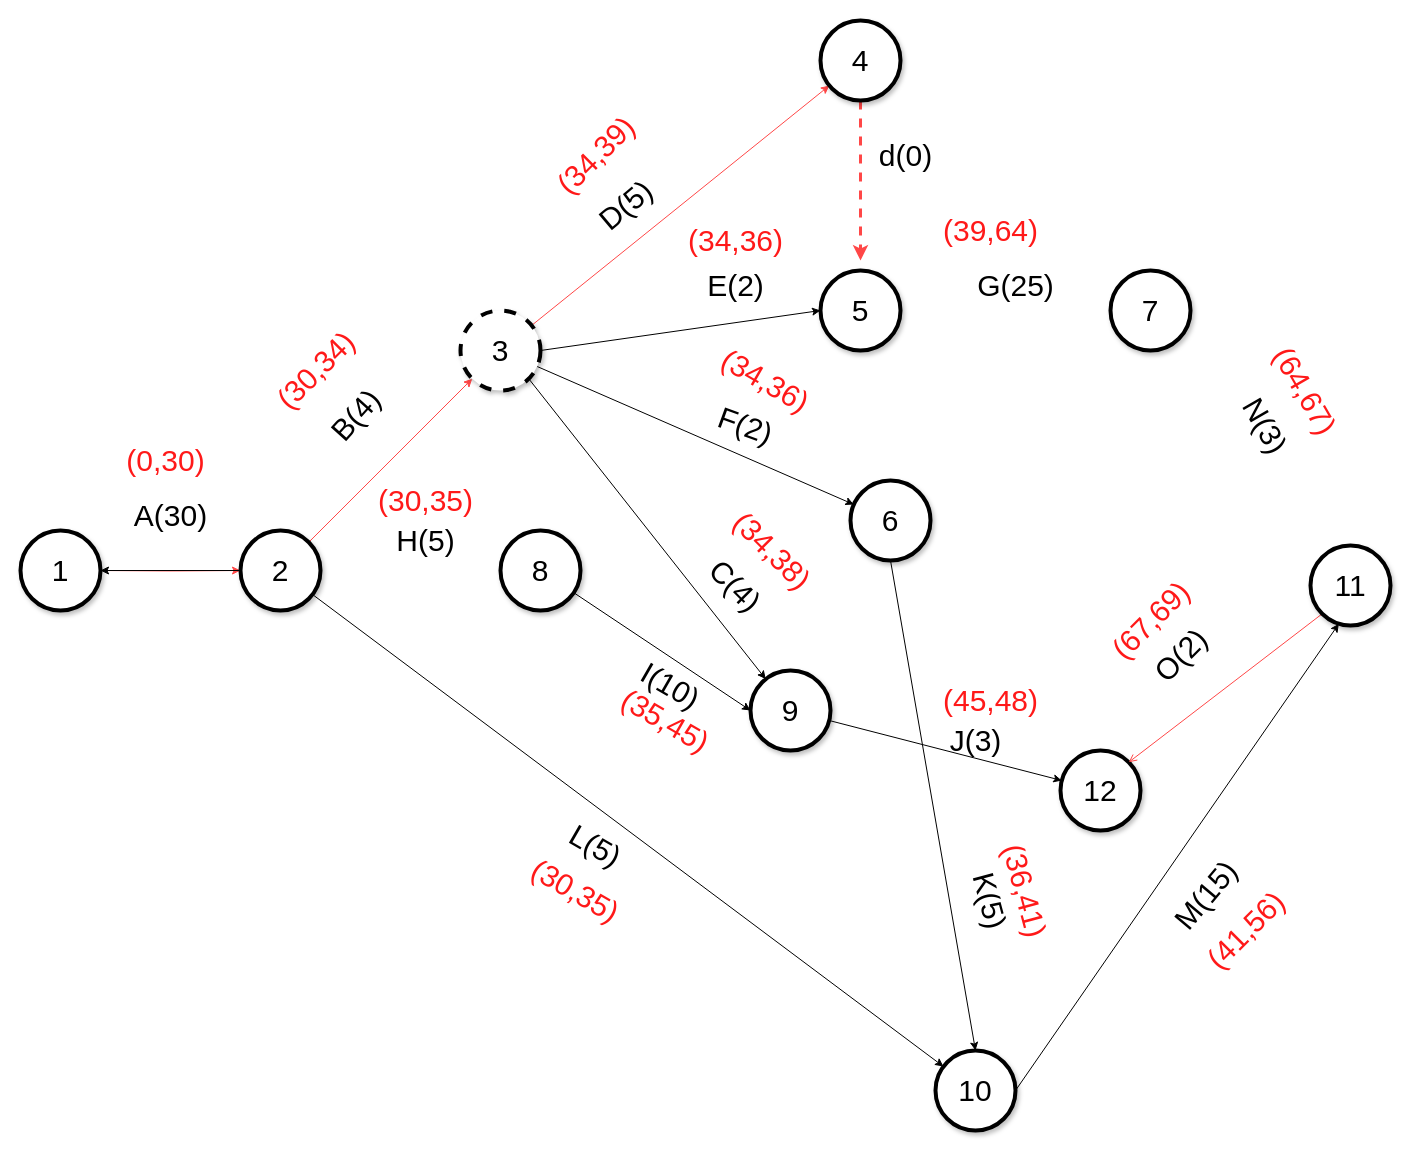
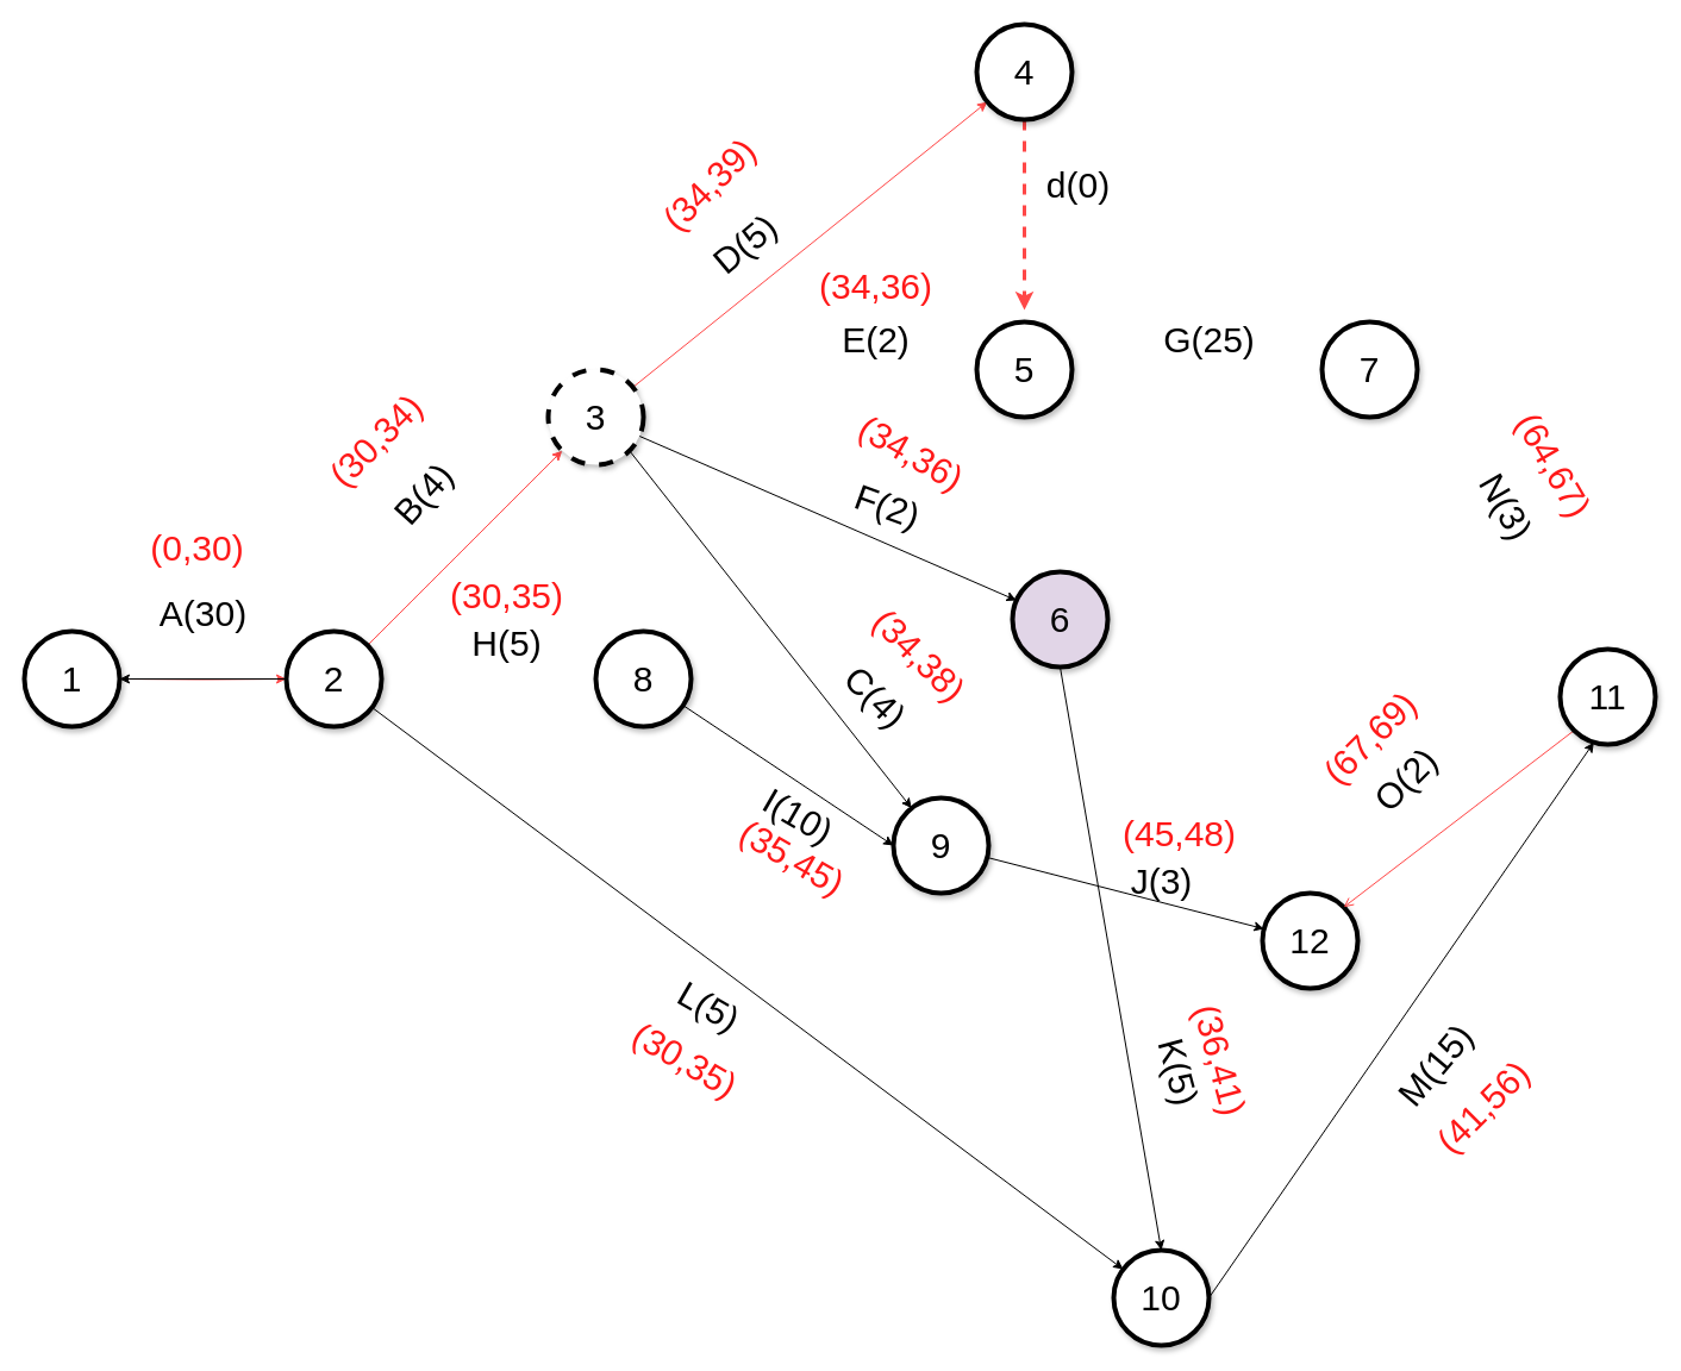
  <mxCell id="0" value="" style=";html=1;" />
  <mxCell id="1" style=";html=1;" parent="0" />
  <mxCell id="2" value="" style="edgeStyle=orthogonalEdgeStyle;orthogonalLoop=1;jettySize=auto;html=1;strokeColor=#FF4747;" edge="1" parent="1" target="7"><mxGeometry relative="1" as="geometry"><mxPoint x="100" y="570" as="sourcePoint" /></mxGeometry></mxCell>
  <mxCell id="3" value="1" style="ellipse;whiteSpace=wrap;html=1;shadow=1;strokeWidth=4;fontSize=30;align=center;" parent="1" vertex="1"><mxGeometry x="20" y="530" width="80" height="80" as="geometry" /></mxCell>
  <mxCell id="4" value="" style="edgeStyle=orthogonalEdgeStyle;orthogonalLoop=1;jettySize=auto;html=1;" edge="1" parent="1" source="7" target="3"><mxGeometry relative="1" as="geometry" /></mxCell>
  <mxCell id="5" value="" style="orthogonalLoop=1;jettySize=auto;html=1;strokeColor=#FF4747;" edge="1" parent="1" source="7" target="14"><mxGeometry relative="1" as="geometry" /></mxCell>
  <mxCell id="6" value="" style="edgeStyle=none;orthogonalLoop=1;jettySize=auto;html=1;" edge="1" parent="1" source="7" target="25"><mxGeometry relative="1" as="geometry" /></mxCell>
  <mxCell id="7" value="2" style="ellipse;whiteSpace=wrap;html=1;shadow=1;strokeWidth=4;fontSize=30;align=center;" vertex="1" parent="1"><mxGeometry x="240" y="530" width="80" height="80" as="geometry" /></mxCell>
  <mxCell id="8" value="" style="edgeStyle=none;orthogonalLoop=1;jettySize=auto;html=1;entryX=0;entryY=0.5;entryDx=0;entryDy=0;" edge="1" parent="1" source="9" target="22"><mxGeometry relative="1" as="geometry"><mxPoint x="820" y="750" as="targetPoint" /></mxGeometry></mxCell>
  <mxCell id="9" value="8" style="ellipse;whiteSpace=wrap;html=1;shadow=1;strokeWidth=4;fontSize=30;align=center;" vertex="1" parent="1"><mxGeometry x="500" y="530" width="80" height="80" as="geometry" /></mxCell>
  <mxCell id="10" value="" style="edgeStyle=none;orthogonalLoop=1;jettySize=auto;html=1;strokeColor=#FF4747;" edge="1" parent="1" source="14" target="16"><mxGeometry relative="1" as="geometry" /></mxCell>
  <mxCell id="11" value="" style="edgeStyle=none;orthogonalLoop=1;jettySize=auto;html=1;" edge="1" parent="1" source="14" target="20"><mxGeometry relative="1" as="geometry" /></mxCell>
  <mxCell id="12" style="edgeStyle=none;orthogonalLoop=1;jettySize=auto;html=1;exitX=1;exitY=1;exitDx=0;exitDy=0;" edge="1" parent="1" source="14" target="22"><mxGeometry relative="1" as="geometry" /></mxCell>
- <mxCell id="13" style="edgeStyle=none;orthogonalLoop=1;jettySize=auto;html=1;exitX=1;exitY=0.5;exitDx=0;exitDy=0;entryX=0;entryY=0.5;entryDx=0;entryDy=0;" edge="1" parent="1" source="14" target="17"><mxGeometry relative="1" as="geometry" /></mxCell>
  <mxCell id="14" value="3" style="ellipse;whiteSpace=wrap;html=1;shadow=1;strokeWidth=4;fontSize=30;align=center;dashed=1;" vertex="1" parent="1"><mxGeometry x="460" y="310" width="80" height="80" as="geometry" /></mxCell>
  <mxCell id="15" style="edgeStyle=orthogonalEdgeStyle;rounded=0;jumpStyle=sharp;orthogonalLoop=1;jettySize=auto;html=1;exitX=0.5;exitY=1;exitDx=0;exitDy=0;strokeColor=#FF4747;dashed=1;strokeWidth=3;" edge="1" parent="1" source="16"><mxGeometry relative="1" as="geometry"><mxPoint x="860" y="260" as="targetPoint" /></mxGeometry></mxCell>
  <mxCell id="16" value="4" style="ellipse;whiteSpace=wrap;html=1;shadow=1;strokeWidth=4;fontSize=30;align=center;" vertex="1" parent="1"><mxGeometry x="820" y="20" width="80" height="80" as="geometry" /></mxCell>
  <mxCell id="17" value="5" style="ellipse;whiteSpace=wrap;html=1;shadow=1;strokeWidth=4;fontSize=30;align=center;" vertex="1" parent="1"><mxGeometry x="820" y="270" width="80" height="80" as="geometry" /></mxCell>
  <mxCell id="18" value="7" style="ellipse;whiteSpace=wrap;html=1;shadow=1;strokeWidth=4;fontSize=30;align=center;" vertex="1" parent="1"><mxGeometry x="1110" y="270" width="80" height="80" as="geometry" /></mxCell>
  <mxCell id="19" style="edgeStyle=none;rounded=1;orthogonalLoop=1;jettySize=auto;html=1;exitX=0.5;exitY=1;exitDx=0;exitDy=0;entryX=0.5;entryY=0;entryDx=0;entryDy=0;fontSize=11;fontColor=#000000;strokeColor=#000000;" edge="1" parent="1" source="20" target="25"><mxGeometry relative="1" as="geometry" /></mxCell>
- <mxCell id="20" value="6" style="ellipse;whiteSpace=wrap;html=1;shadow=1;strokeWidth=4;fontSize=30;align=center;" vertex="1" parent="1"><mxGeometry x="850" y="480" width="80" height="80" as="geometry" /></mxCell>
+ <mxCell id="20" value="6" style="ellipse;whiteSpace=wrap;html=1;shadow=1;strokeWidth=4;fontSize=30;align=center;fillColor=#e1d5e7;" vertex="1" parent="1"><mxGeometry x="850" y="480" width="80" height="80" as="geometry" /></mxCell>
  <mxCell id="21" value="" style="edgeStyle=none;orthogonalLoop=1;jettySize=auto;html=1;" edge="1" parent="1" source="22" target="23"><mxGeometry relative="1" as="geometry" /></mxCell>
  <mxCell id="22" value="9" style="ellipse;whiteSpace=wrap;html=1;shadow=1;strokeWidth=4;fontSize=30;align=center;" vertex="1" parent="1"><mxGeometry x="750" y="670" width="80" height="80" as="geometry" /></mxCell>
  <mxCell id="23" value="12" style="ellipse;whiteSpace=wrap;html=1;shadow=1;strokeWidth=4;fontSize=30;align=center;" vertex="1" parent="1"><mxGeometry x="1060" y="750" width="80" height="80" as="geometry" /></mxCell>
  <mxCell id="24" style="edgeStyle=none;orthogonalLoop=1;jettySize=auto;html=1;exitX=1;exitY=0.5;exitDx=0;exitDy=0;entryX=0.354;entryY=0.979;entryDx=0;entryDy=0;entryPerimeter=0;" edge="1" parent="1" source="25" target="27"><mxGeometry relative="1" as="geometry"><mxPoint x="1310" y="610" as="targetPoint" /></mxGeometry></mxCell>
  <mxCell id="25" value="10" style="ellipse;whiteSpace=wrap;html=1;shadow=1;strokeWidth=4;fontSize=30;align=center;" vertex="1" parent="1"><mxGeometry x="935" y="1050" width="80" height="80" as="geometry" /></mxCell>
  <mxCell id="26" style="edgeStyle=none;orthogonalLoop=1;jettySize=auto;html=1;exitX=0;exitY=1;exitDx=0;exitDy=0;entryX=1;entryY=0;entryDx=0;entryDy=0;strokeColor=#FF4747;endArrow=open;" edge="1" parent="1" source="27" target="23"><mxGeometry relative="1" as="geometry" /></mxCell>
  <mxCell id="27" value="11" style="ellipse;whiteSpace=wrap;html=1;shadow=1;strokeWidth=4;fontSize=30;align=center;" vertex="1" parent="1"><mxGeometry x="1310" y="545" width="80" height="80" as="geometry" /></mxCell>
  <mxCell id="28" value="&lt;span style=&quot;font-size: 30px&quot;&gt;A(30)&lt;/span&gt;" style="text;html=1;align=center;verticalAlign=middle;resizable=0;points=[];autosize=1;strokeColor=none;" vertex="1" parent="1"><mxGeometry x="125" y="500" width="90" height="30" as="geometry" /></mxCell>
  <mxCell id="29" value="H(5)" style="text;html=1;align=center;verticalAlign=middle;resizable=0;points=[];autosize=1;strokeColor=none;fontSize=30;" vertex="1" parent="1"><mxGeometry x="390" y="520" width="70" height="40" as="geometry" /></mxCell>
  <mxCell id="30" value="&lt;span style=&quot;font-size: 30px&quot;&gt;B(4)&lt;/span&gt;" style="text;html=1;align=center;verticalAlign=middle;resizable=0;points=[];autosize=1;strokeColor=none;rotation=-48;" vertex="1" parent="1"><mxGeometry x="320" y="400" width="70" height="30" as="geometry" /></mxCell>
  <mxCell id="31" value="&lt;font style=&quot;font-size: 30px&quot;&gt;L(5)&lt;/font&gt;" style="text;html=1;align=center;verticalAlign=middle;resizable=0;points=[];autosize=1;strokeColor=none;rotation=30;" vertex="1" parent="1"><mxGeometry x="560" y="830" width="70" height="30" as="geometry" /></mxCell>
  <mxCell id="32" value="&lt;font style=&quot;font-size: 30px&quot;&gt;D(5)&lt;/font&gt;" style="text;html=1;align=center;verticalAlign=middle;resizable=0;points=[];autosize=1;strokeColor=none;rotation=-40;" vertex="1" parent="1"><mxGeometry x="590" y="190" width="70" height="30" as="geometry" /></mxCell>
  <mxCell id="33" value="&lt;font style=&quot;font-size: 30px&quot;&gt;d(0)&lt;/font&gt;" style="text;html=1;align=center;verticalAlign=middle;resizable=0;points=[];autosize=1;strokeColor=none;" vertex="1" parent="1"><mxGeometry x="870" y="140" width="70" height="30" as="geometry" /></mxCell>
  <mxCell id="34" value="&lt;font style=&quot;font-size: 30px&quot;&gt;E(2)&lt;/font&gt;" style="text;html=1;align=center;verticalAlign=middle;resizable=0;points=[];autosize=1;strokeColor=none;" vertex="1" parent="1"><mxGeometry x="700" y="270" width="70" height="30" as="geometry" /></mxCell>
  <mxCell id="35" value="&lt;font style=&quot;font-size: 30px&quot;&gt;C(4)&lt;/font&gt;" style="text;html=1;align=center;verticalAlign=middle;resizable=0;points=[];autosize=1;strokeColor=none;rotation=45;" vertex="1" parent="1"><mxGeometry x="700" y="570" width="70" height="30" as="geometry" /></mxCell>
  <mxCell id="36" value="&lt;font style=&quot;font-size: 30px&quot;&gt;F(2)&lt;/font&gt;" style="text;html=1;align=center;verticalAlign=middle;resizable=0;points=[];autosize=1;strokeColor=none;rotation=20;" vertex="1" parent="1"><mxGeometry x="710" y="410" width="70" height="30" as="geometry" /></mxCell>
  <mxCell id="37" value="&lt;font style=&quot;font-size: 30px&quot;&gt;I(10)&lt;/font&gt;" style="text;html=1;align=center;verticalAlign=middle;resizable=0;points=[];autosize=1;strokeColor=none;rotation=30;" vertex="1" parent="1"><mxGeometry x="630" y="670" width="80" height="30" as="geometry" /></mxCell>
  <mxCell id="38" value="&lt;font style=&quot;font-size: 30px&quot;&gt;M(15)&lt;/font&gt;" style="text;html=1;align=center;verticalAlign=middle;resizable=0;points=[];autosize=1;strokeColor=none;rotation=-50;" vertex="1" parent="1"><mxGeometry x="1160" y="880" width="90" height="30" as="geometry" /></mxCell>
  <mxCell id="39" value="&lt;font style=&quot;font-size: 30px&quot;&gt;J(3)&lt;/font&gt;" style="text;html=1;align=center;verticalAlign=middle;resizable=0;points=[];autosize=1;strokeColor=none;" vertex="1" parent="1"><mxGeometry x="940" y="725" width="70" height="30" as="geometry" /></mxCell>
  <mxCell id="40" value="&lt;font style=&quot;font-size: 30px&quot;&gt;G(25)&lt;/font&gt;" style="text;html=1;align=center;verticalAlign=middle;resizable=0;points=[];autosize=1;strokeColor=none;" vertex="1" parent="1"><mxGeometry x="970" y="270" width="90" height="30" as="geometry" /></mxCell>
  <mxCell id="41" value="&lt;font style=&quot;font-size: 30px&quot;&gt;N(3)&lt;/font&gt;" style="text;html=1;align=center;verticalAlign=middle;resizable=0;points=[];autosize=1;strokeColor=none;rotation=60;" vertex="1" parent="1"><mxGeometry x="1230" y="410" width="70" height="30" as="geometry" /></mxCell>
  <mxCell id="42" value="&lt;font style=&quot;font-size: 30px&quot;&gt;O(2)&lt;/font&gt;" style="text;html=1;align=center;verticalAlign=middle;resizable=0;points=[];autosize=1;strokeColor=none;rotation=-45;" vertex="1" parent="1"><mxGeometry x="1140" y="640" width="80" height="30" as="geometry" /></mxCell>
  <mxCell id="43" value="&lt;span style=&quot;font-size: 30px&quot;&gt;&lt;font style=&quot;font-size: 30px;&quot;&gt;(0,30)&lt;/font&gt;&lt;/span&gt;" style="text;html=1;align=center;verticalAlign=middle;resizable=0;points=[];autosize=1;strokeColor=none;fontSize=30;fontColor=#FF1919;" vertex="1" parent="1"><mxGeometry x="120" y="440" width="90" height="40" as="geometry" /></mxCell>
  <mxCell id="44" value="(30,34)" style="text;html=1;align=center;verticalAlign=middle;resizable=0;points=[];autosize=1;strokeColor=none;fontSize=30;fontColor=#FF1919;rotation=-45;" vertex="1" parent="1"><mxGeometry x="260" y="350" width="110" height="40" as="geometry" /></mxCell>
  <mxCell id="45" value="(34,39)" style="text;html=1;align=center;verticalAlign=middle;resizable=0;points=[];autosize=1;strokeColor=none;fontSize=30;fontColor=#FF1919;rotation=-45;" vertex="1" parent="1"><mxGeometry x="540" y="135" width="110" height="40" as="geometry" /></mxCell>
  <mxCell id="46" value="(34,36)" style="text;html=1;align=center;verticalAlign=middle;resizable=0;points=[];autosize=1;strokeColor=none;fontSize=30;fontColor=#FF1919;rotation=30;" vertex="1" parent="1"><mxGeometry x="710" y="360" width="110" height="40" as="geometry" /></mxCell>
  <mxCell id="47" value="&lt;font color=&quot;#000000&quot;&gt;K(5)&lt;/font&gt;" style="text;html=1;align=center;verticalAlign=middle;resizable=0;points=[];autosize=1;strokeColor=none;fontSize=30;fontColor=#FF1919;rotation=75;" vertex="1" parent="1"><mxGeometry x="955" y="880" width="70" height="40" as="geometry" /></mxCell>
- <mxCell id="48" value="(39,64)" style="text;html=1;align=center;verticalAlign=middle;resizable=0;points=[];autosize=1;strokeColor=none;fontSize=30;fontColor=#FF1919;" vertex="1" parent="1"><mxGeometry x="935" y="210" width="110" height="40" as="geometry" /></mxCell>
  <mxCell id="49" value="(30,35)" style="text;html=1;align=center;verticalAlign=middle;resizable=0;points=[];autosize=1;strokeColor=none;fontSize=30;fontColor=#FF1919;" vertex="1" parent="1"><mxGeometry x="370" y="480" width="110" height="40" as="geometry" /></mxCell>
  <mxCell id="50" value="(64,67)" style="text;html=1;align=center;verticalAlign=middle;resizable=0;points=[];autosize=1;strokeColor=none;fontSize=30;fontColor=#FF1919;rotation=60;" vertex="1" parent="1"><mxGeometry x="1250" y="370" width="110" height="40" as="geometry" /></mxCell>
  <mxCell id="51" value="(67,69)" style="text;html=1;align=center;verticalAlign=middle;resizable=0;points=[];autosize=1;strokeColor=none;fontSize=30;fontColor=#FF1919;rotation=-45;" vertex="1" parent="1"><mxGeometry x="1095" y="600" width="110" height="40" as="geometry" /></mxCell>
  <mxCell id="52" value="(30,35)" style="text;html=1;align=center;verticalAlign=middle;resizable=0;points=[];autosize=1;strokeColor=none;fontSize=30;fontColor=#FF1919;rotation=30;" vertex="1" parent="1"><mxGeometry x="520" y="870" width="110" height="40" as="geometry" /></mxCell>
  <mxCell id="53" value="(35,45)" style="text;html=1;align=center;verticalAlign=middle;resizable=0;points=[];autosize=1;strokeColor=none;fontSize=30;fontColor=#FF1919;rotation=30;" vertex="1" parent="1"><mxGeometry x="610" y="700" width="110" height="40" as="geometry" /></mxCell>
  <mxCell id="54" value="(34,38)" style="text;html=1;align=center;verticalAlign=middle;resizable=0;points=[];autosize=1;strokeColor=none;fontSize=30;fontColor=#FF1919;rotation=45;" vertex="1" parent="1"><mxGeometry x="717" y="530" width="110" height="40" as="geometry" /></mxCell>
  <mxCell id="55" value="(45,48)" style="text;html=1;align=center;verticalAlign=middle;resizable=0;points=[];autosize=1;strokeColor=none;fontSize=30;fontColor=#FF1919;" vertex="1" parent="1"><mxGeometry x="935" y="680" width="110" height="40" as="geometry" /></mxCell>
  <mxCell id="56" value="(36,41)" style="text;html=1;align=center;verticalAlign=middle;resizable=0;points=[];autosize=1;strokeColor=none;fontSize=30;fontColor=#FF1919;rotation=75;" vertex="1" parent="1"><mxGeometry x="970" y="870" width="110" height="40" as="geometry" /></mxCell>
  <mxCell id="57" value="(41,56)" style="text;html=1;align=center;verticalAlign=middle;resizable=0;points=[];autosize=1;strokeColor=none;fontSize=30;rotation=-45;fontColor=#FF1919;" vertex="1" parent="1"><mxGeometry x="1190" y="910" width="110" height="40" as="geometry" /></mxCell>
  <mxCell id="58" value="&lt;font color=&quot;#ff1919&quot;&gt;(34,36)&lt;/font&gt;" style="text;html=1;align=center;verticalAlign=middle;resizable=0;points=[];autosize=1;strokeColor=none;fontSize=30;fontColor=#3C00FF;rotation=0;" vertex="1" parent="1"><mxGeometry x="680" y="220" width="110" height="40" as="geometry" /></mxCell>
